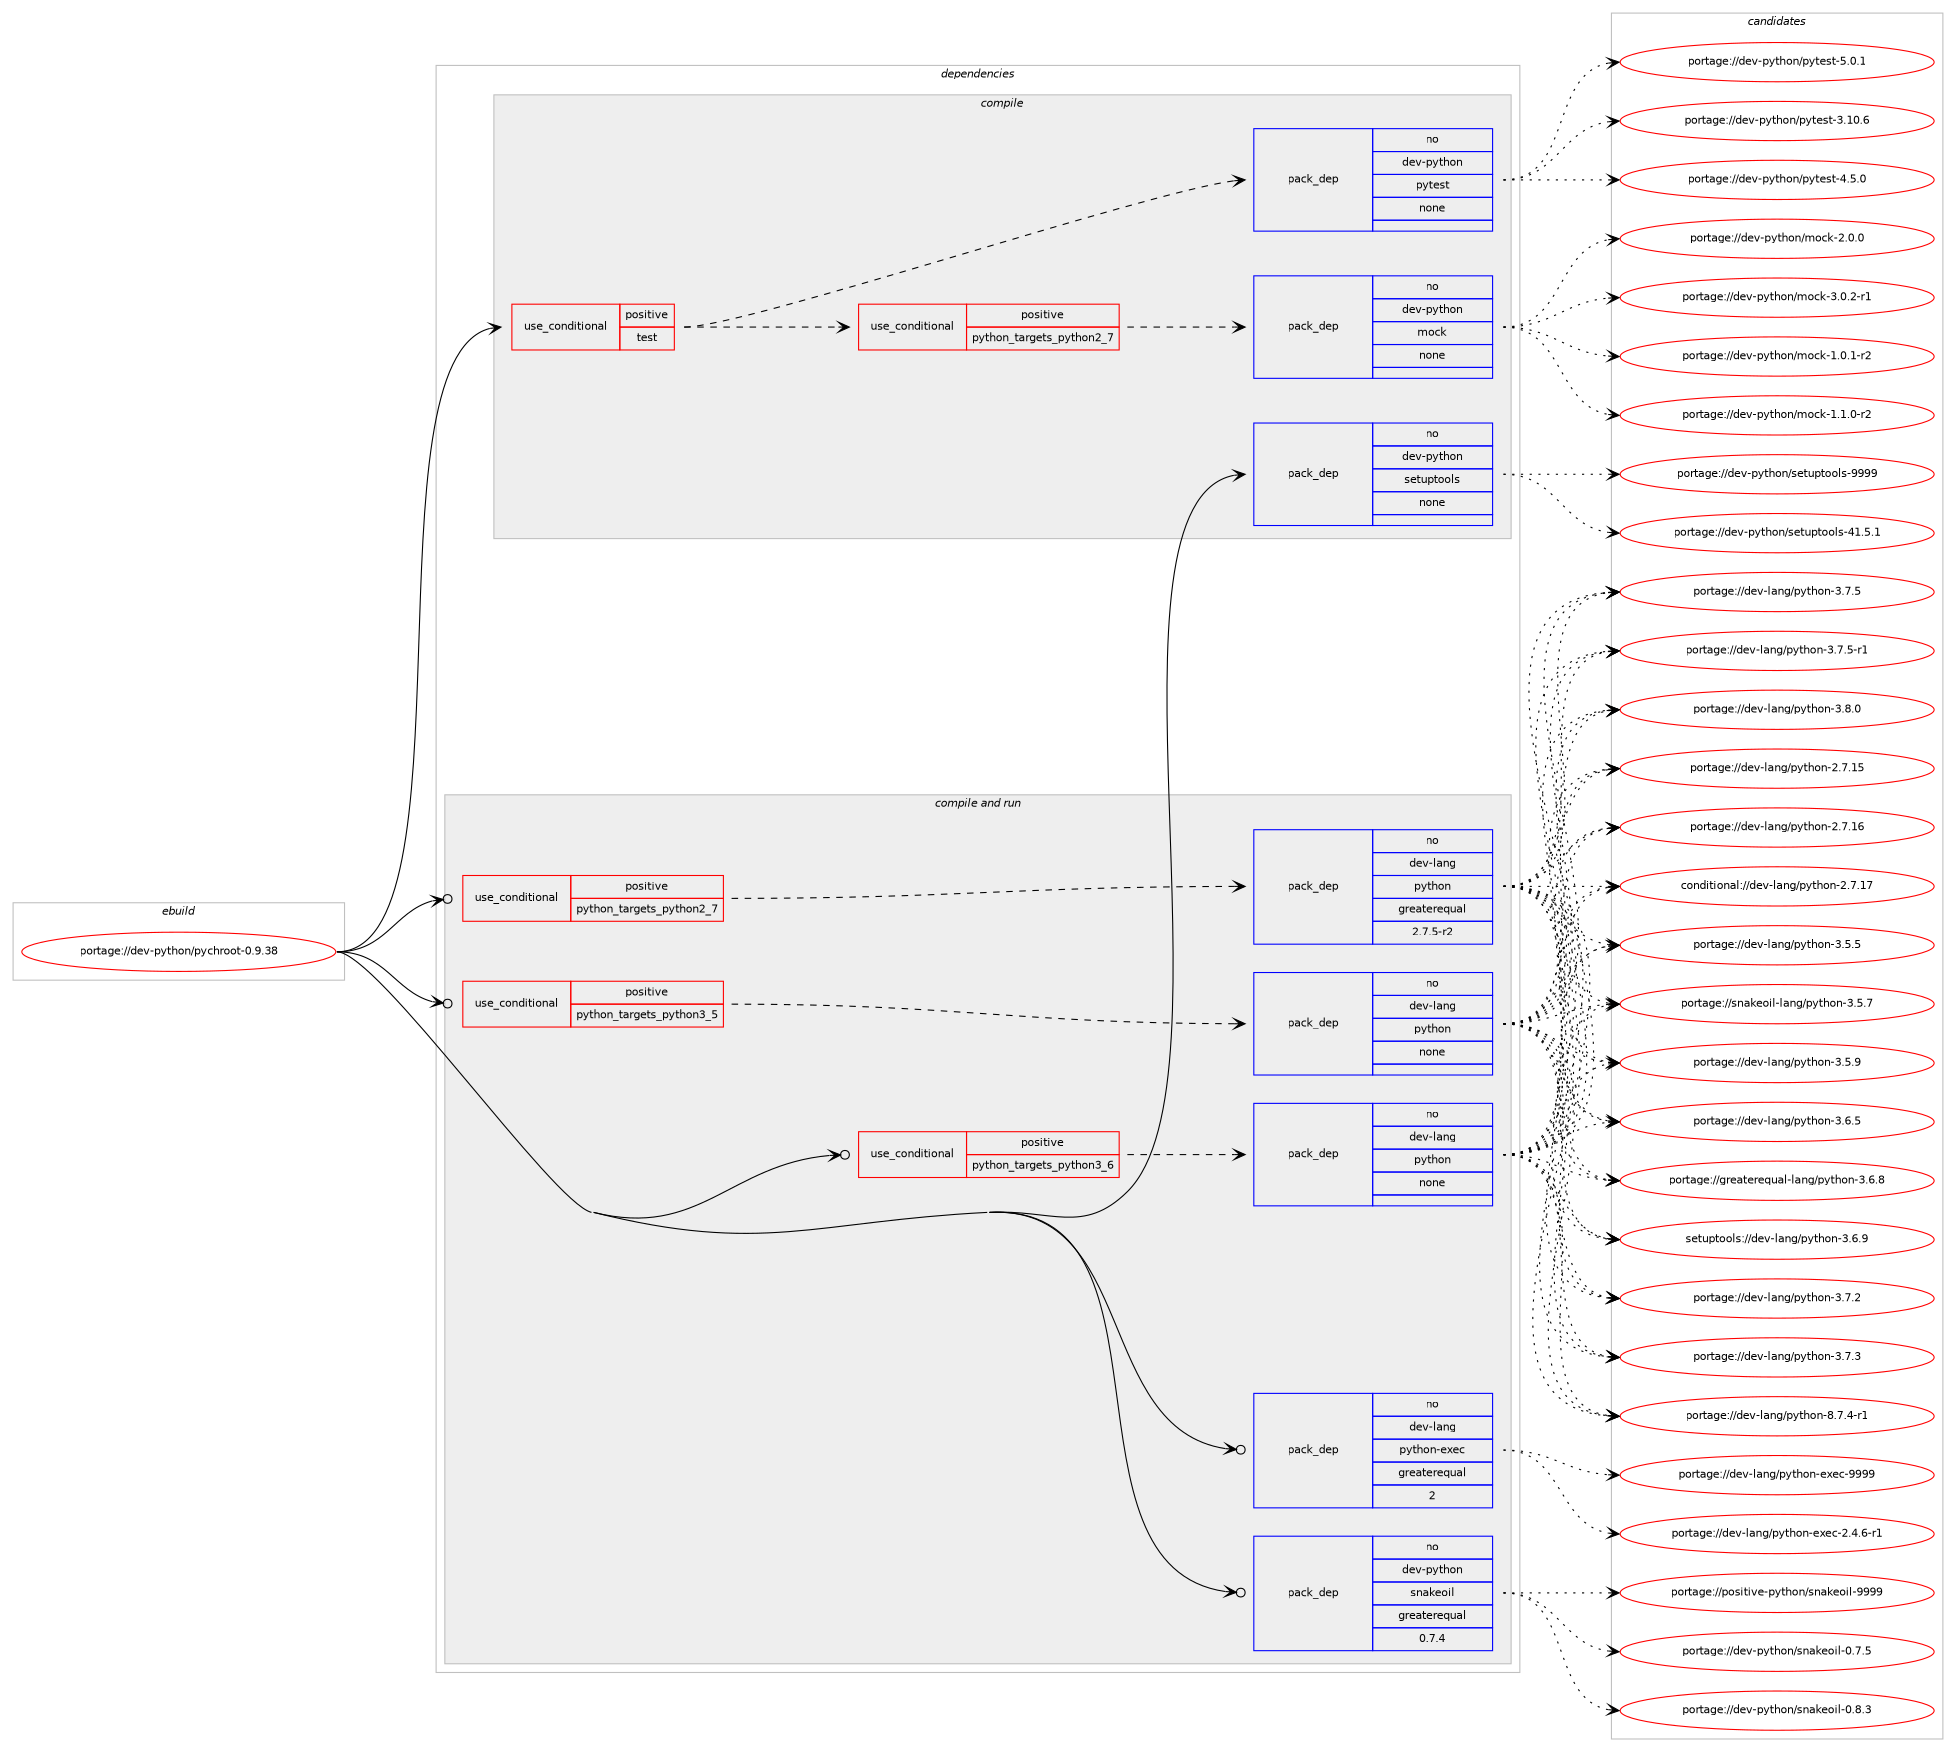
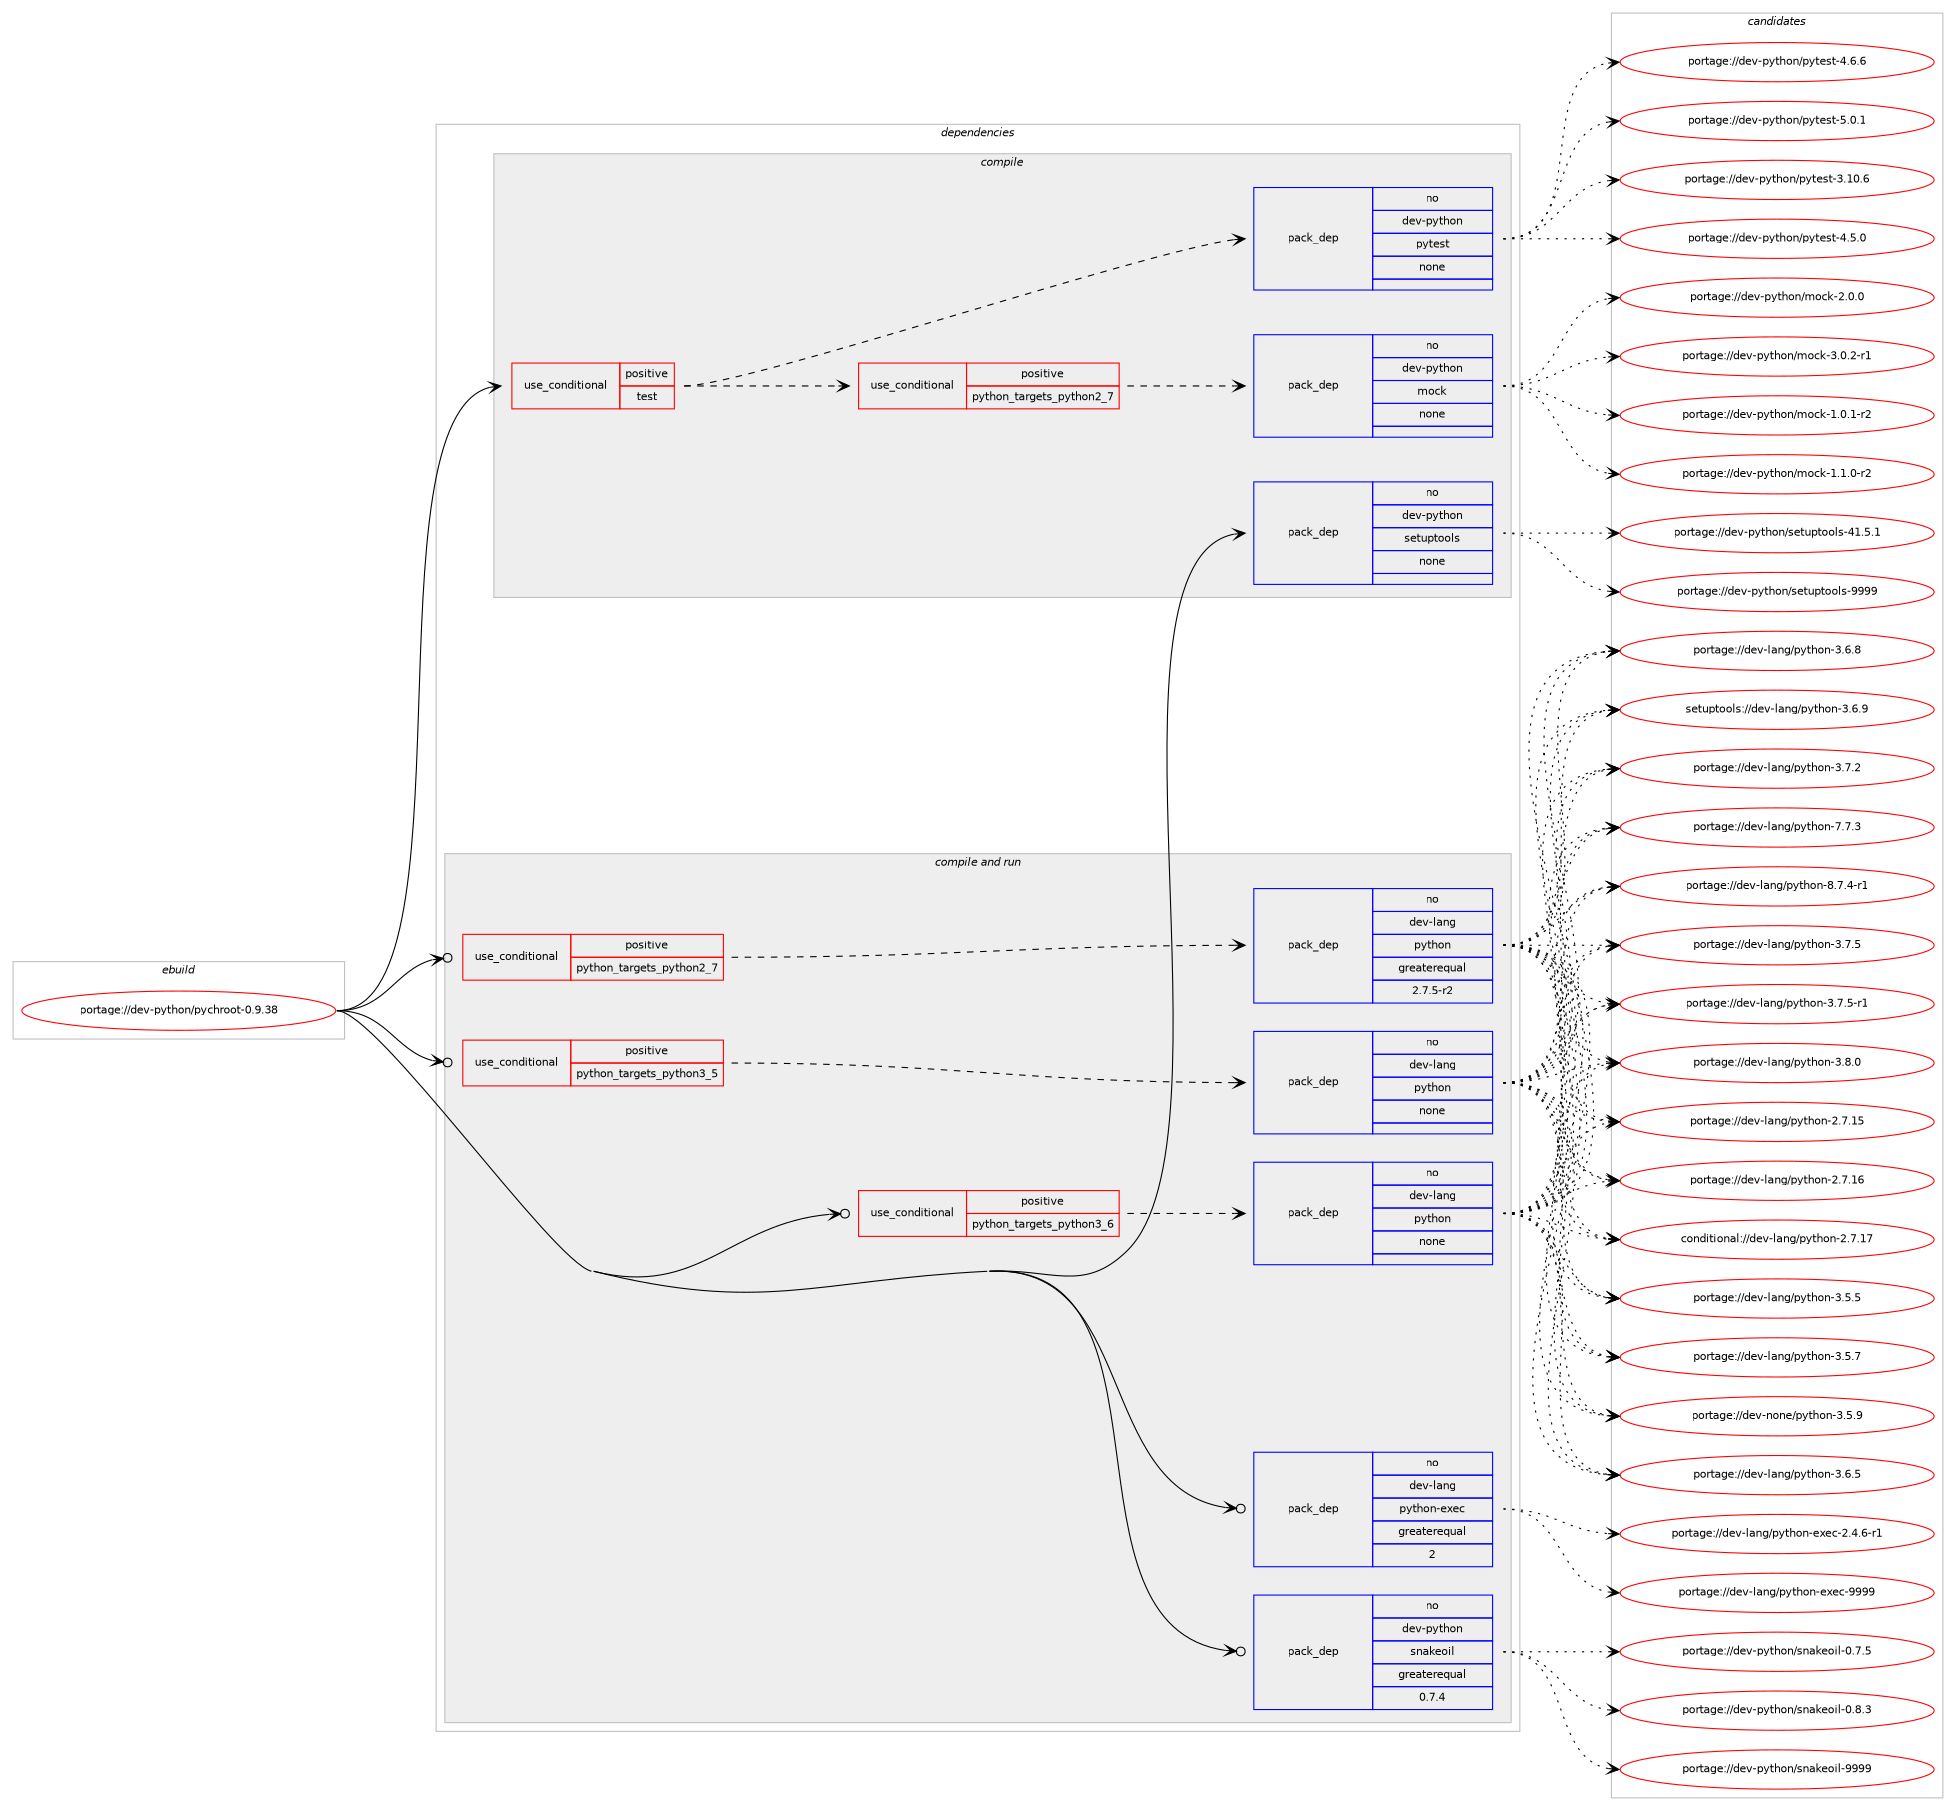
  digraph {
    compound=true
    concentrate=true
    fontname=Helvetica
    fontsize=10
    newrank=true
    rankdir=LR
    ranksep=1.5
    node [color=red fontname=Helvetica fontsize=10]
    edge [arrowhead=vee headport=w style=dotted tailport=e weight=100]
    n1 [label="portage://dev-python/pychroot-0.9.38" width=4]
    n2 [color=blue label=<<TABLE BORDER="0" CELLBORDER="1" CELLSPACING="0" CELLPADDING="4" WIDTH="220"><TR><TD ROWSPAN="6" CELLPADDING="30">pack_dep</TD></TR><TR><TD WIDTH="110">no</TD></TR><TR><TD>dev-python</TD></TR><TR><TD>mock</TD></TR><TR><TD>none</TD></TR><TR><TD></TD></TR></TABLE>> shape=none]
    n3 [label=<<TABLE BORDER="0" CELLBORDER="1" CELLSPACING="0" CELLPADDING="4"><TR><TD ROWSPAN="3" CELLPADDING="10">use_conditional</TD></TR><TR><TD>positive</TD></TR><TR><TD>python_targets_python2_7</TD></TR></TABLE>> shape=none]
    n4 [color=blue label=<<TABLE BORDER="0" CELLBORDER="1" CELLSPACING="0" CELLPADDING="4" WIDTH="220"><TR><TD ROWSPAN="6" CELLPADDING="30">pack_dep</TD></TR><TR><TD WIDTH="110">no</TD></TR><TR><TD>dev-python</TD></TR><TR><TD>pytest</TD></TR><TR><TD>none</TD></TR><TR><TD></TD></TR></TABLE>> shape=none]
    n5 [label=<<TABLE BORDER="0" CELLBORDER="1" CELLSPACING="0" CELLPADDING="4"><TR><TD ROWSPAN="3" CELLPADDING="10">use_conditional</TD></TR><TR><TD>positive</TD></TR><TR><TD>test</TD></TR></TABLE>> shape=none]
    n6 [color=blue label=<<TABLE BORDER="0" CELLBORDER="1" CELLSPACING="0" CELLPADDING="4" WIDTH="220"><TR><TD ROWSPAN="6" CELLPADDING="30">pack_dep</TD></TR><TR><TD WIDTH="110">no</TD></TR><TR><TD>dev-python</TD></TR><TR><TD>setuptools</TD></TR><TR><TD>none</TD></TR><TR><TD></TD></TR></TABLE>> shape=none]
    n7 [color=blue label=<<TABLE BORDER="0" CELLBORDER="1" CELLSPACING="0" CELLPADDING="4" WIDTH="220"><TR><TD ROWSPAN="6" CELLPADDING="30">pack_dep</TD></TR><TR><TD WIDTH="110">no</TD></TR><TR><TD>dev-lang</TD></TR><TR><TD>python</TD></TR><TR><TD>greaterequal</TD></TR><TR><TD>2.7.5-r2</TD></TR></TABLE>> shape=none]
    n8 [label=<<TABLE BORDER="0" CELLBORDER="1" CELLSPACING="0" CELLPADDING="4"><TR><TD ROWSPAN="3" CELLPADDING="10">use_conditional</TD></TR><TR><TD>positive</TD></TR><TR><TD>python_targets_python2_7</TD></TR></TABLE>> shape=none]
    n9 [color=blue label=<<TABLE BORDER="0" CELLBORDER="1" CELLSPACING="0" CELLPADDING="4" WIDTH="220"><TR><TD ROWSPAN="6" CELLPADDING="30">pack_dep</TD></TR><TR><TD WIDTH="110">no</TD></TR><TR><TD>dev-lang</TD></TR><TR><TD>python</TD></TR><TR><TD>none</TD></TR><TR><TD></TD></TR></TABLE>> shape=none]
    n10 [label=<<TABLE BORDER="0" CELLBORDER="1" CELLSPACING="0" CELLPADDING="4"><TR><TD ROWSPAN="3" CELLPADDING="10">use_conditional</TD></TR><TR><TD>positive</TD></TR><TR><TD>python_targets_python3_5</TD></TR></TABLE>> shape=none]
    n11 [color=blue label=<<TABLE BORDER="0" CELLBORDER="1" CELLSPACING="0" CELLPADDING="4" WIDTH="220"><TR><TD ROWSPAN="6" CELLPADDING="30">pack_dep</TD></TR><TR><TD WIDTH="110">no</TD></TR><TR><TD>dev-lang</TD></TR><TR><TD>python</TD></TR><TR><TD>none</TD></TR><TR><TD></TD></TR></TABLE>> shape=none]
    n12 [label=<<TABLE BORDER="0" CELLBORDER="1" CELLSPACING="0" CELLPADDING="4"><TR><TD ROWSPAN="3" CELLPADDING="10">use_conditional</TD></TR><TR><TD>positive</TD></TR><TR><TD>python_targets_python3_6</TD></TR></TABLE>> shape=none]
    n13 [color=blue label=<<TABLE BORDER="0" CELLBORDER="1" CELLSPACING="0" CELLPADDING="4" WIDTH="220"><TR><TD ROWSPAN="6" CELLPADDING="30">pack_dep</TD></TR><TR><TD WIDTH="110">no</TD></TR><TR><TD>dev-lang</TD></TR><TR><TD>python-exec</TD></TR><TR><TD>greaterequal</TD></TR><TR><TD>2</TD></TR></TABLE>> shape=none]
    n14 [color=blue label=<<TABLE BORDER="0" CELLBORDER="1" CELLSPACING="0" CELLPADDING="4" WIDTH="220"><TR><TD ROWSPAN="6" CELLPADDING="30">pack_dep</TD></TR><TR><TD WIDTH="110">no</TD></TR><TR><TD>dev-python</TD></TR><TR><TD>snakeoil</TD></TR><TR><TD>greaterequal</TD></TR><TR><TD>0.7.4</TD></TR></TABLE>> shape=none]
    n15 [label="portage://dev-python/mock-1.0.1-r2" width=4]
    n16 [label="portage://dev-python/mock-1.1.0-r2" width=4]
    n17 [label="portage://dev-python/mock-2.0.0" width=4]
    n18 [label="portage://dev-python/mock-3.0.2-r1" width=4]
    n19 [label="portage://dev-python/pytest-3.10.6" width=4]
    n20 [label="portage://dev-python/pytest-4.5.0" width=4]
+   n21 [label="portage://dev-python/pytest-4.6.6" width=4]
    n22 [label="portage://dev-python/pytest-5.0.1" width=4]
    n23 [label="portage://dev-python/setuptools-41.5.1" width=4]
    n24 [label="portage://dev-python/setuptools-9999" width=4]
    n25 [label="portage://dev-lang/python-2.7.15" width=4]
    n26 [label="portage://dev-lang/python-2.7.16" width=4]
    n27 [label="conditional://dev-lang/python-2.7.17" width=4]
    n28 [label="portage://dev-lang/python-3.5.5" width=4]
-   n29 [label="portage://snakeoil-lang/python-3.5.7" width=4]
-   n30 [label="portage://dev-lang/python-3.5.9" width=4]
+   n29 [label="portage://dev-lang/python-3.5.7" width=4]
+   n30 [label="portage://dev-none/python-3.5.9" width=4]
    n31 [label="portage://dev-lang/python-3.6.5" width=4]
-   n32 [label="portage://greaterequal-lang/python-3.6.8" width=4]
+   n32 [label="portage://dev-lang/python-3.6.8" width=4]
    n33 [label="setuptools://dev-lang/python-3.6.9" width=4]
    n34 [label="portage://dev-lang/python-3.7.2" width=4]
-   n35 [label="portage://dev-lang/python-3.7.3" width=4]
+   n35 [label="portage://dev-lang/python-7.7.3" width=4]
    n36 [label="portage://dev-lang/python-8.7.4-r1" width=4]
    n37 [label="portage://dev-lang/python-3.7.5" width=4]
    n38 [label="portage://dev-lang/python-3.7.5-r1" width=4]
    n39 [label="portage://dev-lang/python-3.8.0" width=4]
    n40 [label="portage://dev-lang/python-exec-2.4.6-r1" width=4]
    n41 [label="portage://dev-lang/python-exec-9999" width=4]
    n42 [label="portage://dev-python/snakeoil-0.7.5" width=4]
    n43 [label="portage://dev-python/snakeoil-0.8.3" width=4]
-   n44 [label="portage://positive-python/snakeoil-9999" width=4]
+   n44 [label="portage://dev-python/snakeoil-9999" width=4]
    subgraph cluster_1 {
      color=gray
      label=<<i>ebuild</i>>
      rank=same
      n1
    }
    subgraph cluster_2 {
      color=gray
      label=<<i>dependencies</i>>
      subgraph cluster_3 {
        color=gray
        fillcolor="#eeeeee"
        label=<<i>compile</i>>
        style=filled
        subgraph sub_4 {
          color=gray
          fillcolor="#eeeeee"
          label=<<i>compile</i>>
          style=filled
          n5
          subgraph sub_5 {
            color=gray
            fillcolor="#eeeeee"
            label=<<i>compile</i>>
            style=filled
            n3
            subgraph sub_6 {
              color=gray
              fillcolor="#eeeeee"
              label=<<i>compile</i>>
              style=filled
              n2
            }
          }
          subgraph sub_7 {
            color=gray
            fillcolor="#eeeeee"
            label=<<i>compile</i>>
            style=filled
            n4
          }
        }
        subgraph sub_8 {
          color=gray
          fillcolor="#eeeeee"
          label=<<i>compile</i>>
          style=filled
          n6
        }
      }
      subgraph cluster_9 {
        color=gray
        fillcolor="#eeeeee"
        label=<<i>compile and run</i>>
        style=filled
        subgraph sub_10 {
          color=gray
          fillcolor="#eeeeee"
          label=<<i>compile and run</i>>
          style=filled
          n8
          subgraph sub_11 {
            color=gray
            fillcolor="#eeeeee"
            label=<<i>compile and run</i>>
            style=filled
            n7
          }
        }
        subgraph sub_12 {
          color=gray
          fillcolor="#eeeeee"
          label=<<i>compile and run</i>>
          style=filled
          n10
          subgraph sub_13 {
            color=gray
            fillcolor="#eeeeee"
            label=<<i>compile and run</i>>
            style=filled
            n9
          }
        }
        subgraph sub_14 {
          color=gray
          fillcolor="#eeeeee"
          label=<<i>compile and run</i>>
          style=filled
          n12
          subgraph sub_15 {
            color=gray
            fillcolor="#eeeeee"
            label=<<i>compile and run</i>>
            style=filled
            n11
          }
        }
        subgraph sub_16 {
          color=gray
          fillcolor="#eeeeee"
          label=<<i>compile and run</i>>
          style=filled
          n13
        }
        subgraph sub_17 {
          color=gray
          fillcolor="#eeeeee"
          label=<<i>compile and run</i>>
          style=filled
          n14
        }
      }
      subgraph cluster_18 {
        color=gray
        fillcolor="#eeeeee"
        label=<<i>run</i>>
        style=filled
      }
    }
    subgraph cluster_19 {
      color=gray
      label=<<i>candidates</i>>
      rank=same
      subgraph sub_20 {
        color=black
        label=<<i>candidates</i>>
        nodesep=1
        rank=same
        n15
        n16
        n17
        n18
      }
      subgraph sub_21 {
        color=black
        label=<<i>candidates</i>>
        nodesep=1
        rank=same
        n19
        n20
+       n21
        n22
      }
      subgraph sub_22 {
        color=black
        label=<<i>candidates</i>>
        nodesep=1
        rank=same
        n23
        n24
      }
      subgraph sub_23 {
        color=black
        label=<<i>candidates</i>>
        nodesep=1
        rank=same
        n25
        n26
        n27
        n28
        n29
        n30
        n31
        n32
        n33
        n34
        n35
        n36
        n37
        n38
        n39
      }
      subgraph sub_24 {
        color=black
        label=<<i>candidates</i>>
        nodesep=1
        rank=same
        n25
        n26
        n27
        n28
        n29
        n30
        n31
        n32
        n33
        n34
        n35
        n36
        n37
        n38
        n39
      }
      subgraph sub_25 {
        color=black
        label=<<i>candidates</i>>
        nodesep=1
        rank=same
        n25
        n26
        n27
        n28
        n29
        n30
        n31
        n32
        n33
        n34
        n35
        n36
        n37
        n38
        n39
      }
      subgraph sub_26 {
        color=black
        label=<<i>candidates</i>>
        nodesep=1
        rank=same
        n40
        n41
      }
      subgraph sub_27 {
        color=black
        label=<<i>candidates</i>>
        nodesep=1
        rank=same
        n42
        n43
        n44
      }
    }
    n1 -> n5 [style=solid weight=20]
    n1 -> n6 [style=solid weight=20]
    n1 -> n8 [arrowhead=odotvee style=solid weight=20]
    n1 -> n10 [arrowhead=odotvee style=solid weight=20]
    n1 -> n12 [arrowhead=odotvee style=solid weight=20]
    n1 -> n13 [arrowhead=odotvee style=solid weight=20]
    n1 -> n14 [arrowhead=odotvee style=solid weight=20]
    n2 -> n15
    n2 -> n16
    n2 -> n17
    n2 -> n18
    n3 -> n2 [style=dashed weight=20]
    n4 -> n19
    n4 -> n20
+   n4 -> n21
    n4 -> n22
    n5 -> n3 [style=dashed weight=20]
    n5 -> n4 [style=dashed weight=20]
    n6 -> n23
    n6 -> n24
    n7 -> n25
    n7 -> n26
    n7 -> n27
    n7 -> n28
    n7 -> n29
    n7 -> n30
    n7 -> n31
    n7 -> n32
    n7 -> n33
    n7 -> n34
    n7 -> n35
    n7 -> n36
    n7 -> n37
    n7 -> n38
    n7 -> n39
    n8 -> n7 [style=dashed weight=20]
    n9 -> n25
    n9 -> n26
    n9 -> n27
    n9 -> n28
    n9 -> n29
    n9 -> n30
    n9 -> n31
    n9 -> n32
    n9 -> n33
    n9 -> n34
    n9 -> n35
    n9 -> n36
    n9 -> n37
    n9 -> n38
    n9 -> n39
    n10 -> n9 [style=dashed weight=20]
    n11 -> n25
    n11 -> n26
    n11 -> n27
    n11 -> n28
    n11 -> n29
    n11 -> n30
    n11 -> n31
    n11 -> n32
    n11 -> n33
    n11 -> n34
    n11 -> n35
    n11 -> n36
    n11 -> n37
    n11 -> n38
    n11 -> n39
    n12 -> n11 [style=dashed weight=20]
    n13 -> n40
    n13 -> n41
    n14 -> n42
    n14 -> n43
    n14 -> n44
  }
